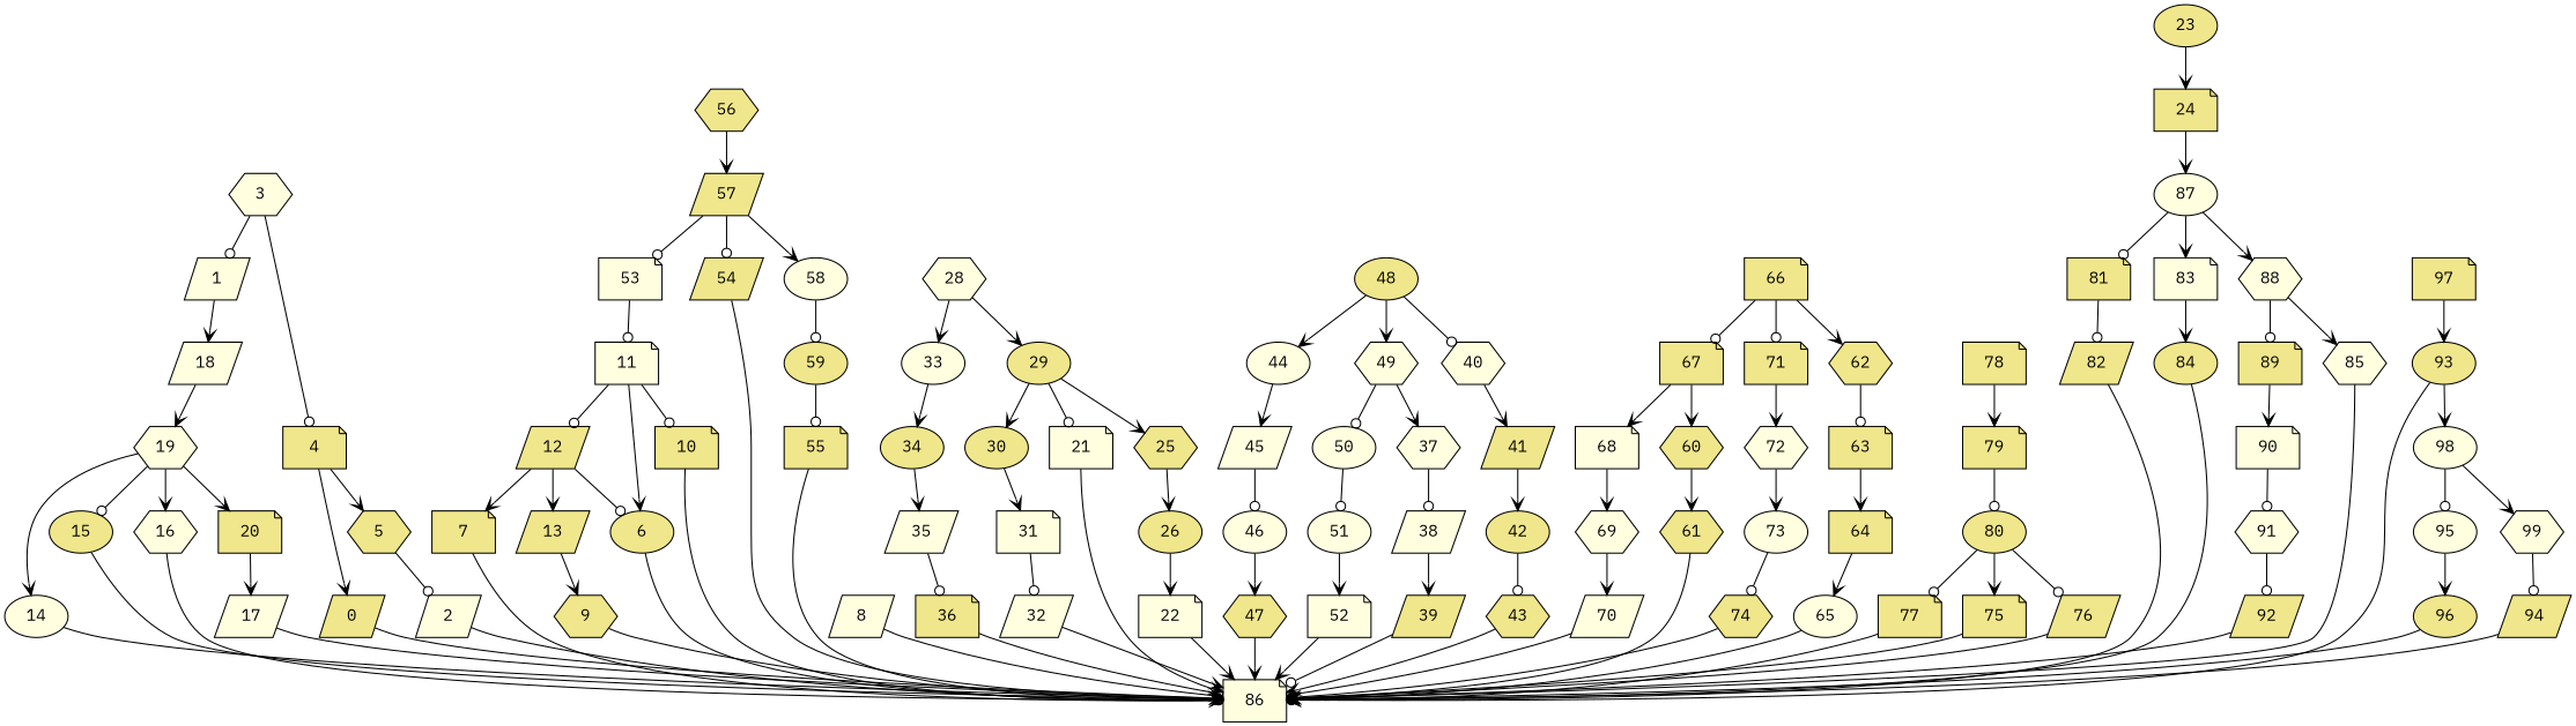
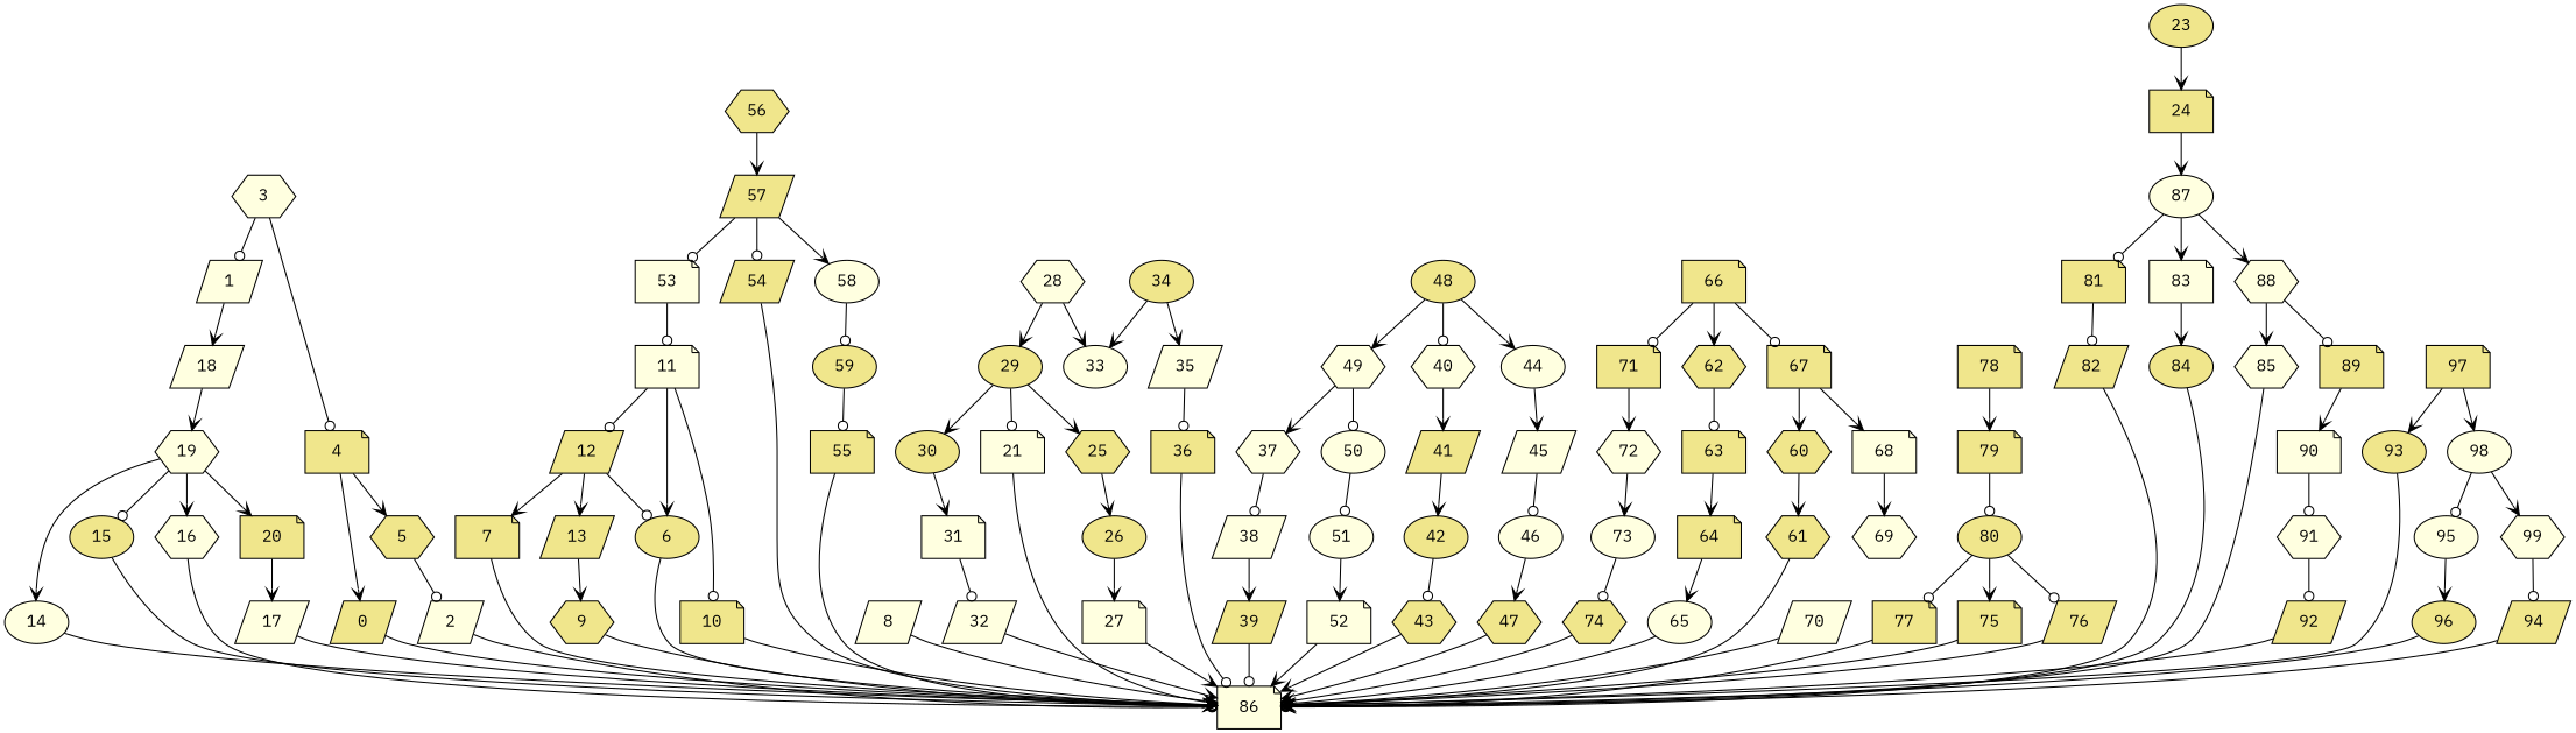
  strict digraph {
    fontname="IBM Plex Mono"
    node [exec=65 fillcolor=khaki fontname="IBM Plex Mono" shape=note style=filled]
    edge [arrowhead=vee comm=9 fontname="IBM Plex Mono"]
    0 [exec=161 shape=parallelogram]
    86 [exec=173 fillcolor=lightyellow]
    1 [exec=157 fillcolor=lightyellow shape=parallelogram]
    18 [exec=102 fillcolor=lightyellow shape=parallelogram]
    19 [exec=177 fillcolor=lightyellow shape=hexagon]
    2 [exec=67 fillcolor=lightyellow shape=parallelogram]
    3 [exec=111 fillcolor=lightyellow shape=hexagon]
    4 [exec=73]
    5 [exec=191 shape=hexagon]
    6 [exec=197 shape=ellipse]
    7 [exec=199]
    8 [exec=151 fillcolor=lightyellow shape=parallelogram]
    9 [exec=62 shape=hexagon]
    10 [exec=106]
    11 [exec=61 fillcolor=lightyellow]
    12 [exec=192 shape=parallelogram]
    13 [exec=84 shape=parallelogram]
    14 [exec=190 fillcolor=lightyellow shape=ellipse]
    15 [exec=66 shape=ellipse]
    16 [exec=194 fillcolor=lightyellow shape=hexagon]
    17 [fillcolor=lightyellow shape=parallelogram]
    20 [exec=186]
    21 [exec=96 fillcolor=lightyellow]
    23 [exec=70 shape=ellipse]
    24 [exec=197]
    87 [exec=152 fillcolor=lightyellow shape=ellipse]
    81 [exec=150]
    83 [exec=152 fillcolor=lightyellow]
    88 [fillcolor=lightyellow shape=hexagon]
    25 [exec=126 shape=hexagon]
    26 [exec=184 shape=ellipse]
-   27 [exec=176 fillcolor=lightyellow label=22]
+   27 [exec=176 fillcolor=lightyellow]
    28 [exec=137 fillcolor=lightyellow shape=hexagon]
    29 [exec=164 shape=ellipse]
    33 [exec=181 fillcolor=lightyellow shape=ellipse]
    30 [exec=123 shape=ellipse]
    34 [exec=157 shape=ellipse]
    31 [exec=68 fillcolor=lightyellow]
    32 [exec=80 fillcolor=lightyellow shape=parallelogram]
    35 [exec=92 fillcolor=lightyellow shape=parallelogram]
    36 [exec=137]
    37 [exec=196 fillcolor=lightyellow shape=hexagon]
    38 [exec=130 fillcolor=lightyellow shape=parallelogram]
    39 [exec=137 shape=parallelogram]
    40 [exec=139 fillcolor=lightyellow shape=hexagon]
    41 [exec=177 shape=parallelogram]
    42 [exec=198 shape=ellipse]
    43 [exec=166 shape=hexagon]
    44 [exec=67 fillcolor=lightyellow shape=ellipse]
    45 [exec=73 fillcolor=lightyellow shape=parallelogram]
    46 [exec=119 fillcolor=lightyellow shape=ellipse]
    47 [exec=171 shape=hexagon]
    48 [exec=66 shape=ellipse]
    49 [fillcolor=lightyellow shape=hexagon]
    50 [exec=129 fillcolor=lightyellow shape=ellipse]
    51 [exec=197 fillcolor=lightyellow shape=ellipse]
    52 [exec=164 fillcolor=lightyellow]
    53 [exec=140 fillcolor=lightyellow]
    54 [exec=93 shape=parallelogram]
    55 [exec=79]
    56 [exec=176 shape=hexagon]
    57 [shape=parallelogram]
    58 [exec=105 fillcolor=lightyellow shape=ellipse]
    59 [exec=123 shape=ellipse]
    60 [exec=164 shape=hexagon]
    61 [exec=152 shape=hexagon]
    62 [exec=190 shape=hexagon]
    63 [exec=121]
    64 [exec=85]
    65 [exec=160 fillcolor=lightyellow shape=ellipse]
    66 [exec=190]
    67 [exec=121]
    71 [exec=109]
    68 [exec=156 fillcolor=lightyellow]
    72 [exec=88 fillcolor=lightyellow shape=hexagon]
    69 [exec=141 fillcolor=lightyellow shape=hexagon]
    70 [exec=147 fillcolor=lightyellow shape=parallelogram]
    73 [exec=71 fillcolor=lightyellow shape=ellipse]
    74 [exec=95 shape=hexagon]
    75 [exec=186]
    76 [exec=144 shape=parallelogram]
    77 [exec=194]
    78 [exec=131]
    79 [exec=82]
    80 [exec=181 shape=ellipse]
    82 [exec=151 shape=parallelogram]
    84 [exec=150 shape=ellipse]
    85 [exec=76 fillcolor=lightyellow shape=hexagon]
    89 [exec=98]
    90 [exec=67 fillcolor=lightyellow]
    91 [exec=103 fillcolor=lightyellow shape=hexagon]
    92 [exec=162 shape=parallelogram]
    93 [exec=187 shape=ellipse]
    94 [exec=75 shape=parallelogram]
    95 [exec=143 fillcolor=lightyellow shape=ellipse]
    96 [exec=56 shape=ellipse]
    97 [exec=68]
    98 [exec=103 fillcolor=lightyellow shape=ellipse]
    99 [exec=146 fillcolor=lightyellow shape=hexagon]
    0 -> 86 [comm=10]
    1 -> 18
    18 -> 19 [comm=18]
    19 -> 14 [comm=6]
    19 -> 15 [arrowhead=odot comm=16]
    19 -> 16 [comm=19]
    19 -> 20
    2 -> 86 [arrowhead=odot comm=5]
    3 -> 1 [arrowhead=odot comm=19]
    3 -> 4 [arrowhead=odot]
    4 -> 0 [comm=20]
    4 -> 5
    5 -> 2 [arrowhead=odot comm=16]
    6 -> 86 [arrowhead=odot]
    7 -> 86
    8 -> 86 [comm=5]
    9 -> 86 [arrowhead=odot comm=5]
    10 -> 86 [comm=8]
    11 -> 6 [comm=18]
    11 -> 10 [arrowhead=odot comm=11]
    11 -> 12 [arrowhead=odot]
    12 -> 6 [arrowhead=odot comm=5]
    12 -> 7 [comm=13]
    12 -> 13 [comm=11]
    13 -> 9 [comm=11]
    14 -> 86 [arrowhead=odot comm=14]
    15 -> 86 [arrowhead=odot comm=12]
    16 -> 86 [arrowhead=odot comm=15]
    17 -> 86 [comm=13]
    20 -> 17 [comm=18]
    21 -> 86
    23 -> 24 [comm=5]
    24 -> 87 [comm=19]
    87 -> 81 [arrowhead=odot comm=8]
    87 -> 83 [comm=7]
    87 -> 88 [comm=12]
    81 -> 82 [arrowhead=odot comm=17]
    83 -> 84 [comm=14]
    88 -> 85 [comm=13]
    88 -> 89 [arrowhead=odot comm=13]
    25 -> 26 [comm=10]
    26 -> 27 [comm=5]
    27 -> 86
    28 -> 29 [comm=10]
    28 -> 33
    29 -> 21 [arrowhead=odot comm=8]
    29 -> 25 [comm=15]
    29 -> 30 [comm=20]
-   33 -> 34 [comm=12]
+   34 -> 33 [comm=12]
    30 -> 31 [comm=20]
    34 -> 35 [comm=11]
    31 -> 32 [arrowhead=odot comm=8]
    32 -> 86 [comm=6]
    35 -> 36 [arrowhead=odot comm=13]
    36 -> 86 [arrowhead=odot comm=6]
    37 -> 38 [arrowhead=odot comm=8]
    38 -> 39 [comm=19]
    39 -> 86 [arrowhead=odot comm=5]
    40 -> 41 [comm=7]
    41 -> 42 [comm=19]
    42 -> 43 [arrowhead=odot comm=15]
    43 -> 86 [comm=11]
    44 -> 45 [comm=13]
    45 -> 46 [arrowhead=odot comm=19]
    46 -> 47 [comm=20]
    47 -> 86 [comm=12]
    48 -> 40 [arrowhead=odot comm=11]
    48 -> 44 [comm=19]
    48 -> 49 [comm=13]
    49 -> 37 [comm=18]
    49 -> 50 [arrowhead=odot]
    50 -> 51 [arrowhead=odot comm=8]
    51 -> 52 [comm=17]
    52 -> 86 [comm=19]
    53 -> 11 [arrowhead=odot comm=15]
    54 -> 86 [arrowhead=odot comm=7]
    55 -> 86 [arrowhead=odot comm=12]
    56 -> 57 [comm=18]
    57 -> 53 [arrowhead=odot comm=11]
    57 -> 54 [arrowhead=odot comm=14]
    57 -> 58 [comm=7]
    58 -> 59 [arrowhead=odot comm=8]
    59 -> 55 [arrowhead=odot]
    60 -> 61 [comm=16]
    61 -> 86 [arrowhead=odot]
    62 -> 63 [arrowhead=odot comm=13]
    63 -> 64
    64 -> 65 [comm=19]
    65 -> 86 [arrowhead=odot comm=12]
    66 -> 62 [comm=17]
    66 -> 67 [arrowhead=odot comm=8]
    66 -> 71 [arrowhead=odot comm=20]
    67 -> 60 [comm=12]
    67 -> 68 [comm=10]
    71 -> 72 [comm=15]
    68 -> 69 [comm=10]
    72 -> 73 [comm=18]
-   69 -> 70 [comm=18]
    70 -> 86 [arrowhead=odot comm=17]
    73 -> 74 [arrowhead=odot comm=11]
    74 -> 86 [comm=16]
    75 -> 86 [comm=15]
    76 -> 86 [comm=7]
    77 -> 86 [arrowhead=odot comm=16]
    78 -> 79 [comm=5]
    79 -> 80 [arrowhead=odot comm=15]
    80 -> 75 [comm=19]
    80 -> 76 [arrowhead=odot comm=19]
    80 -> 77 [arrowhead=odot comm=5]
    82 -> 86 [comm=15]
    84 -> 86 [comm=7]
    85 -> 86 [arrowhead=odot comm=8]
    89 -> 90 [comm=6]
    90 -> 91 [arrowhead=odot comm=10]
    91 -> 92 [arrowhead=odot comm=13]
    92 -> 86 [arrowhead=odot]
    93 -> 86 [comm=18]
    94 -> 86 [comm=13]
    95 -> 96 [comm=17]
    96 -> 86 [arrowhead=odot]
    97 -> 93 [comm=15]
-   93 -> 98 [comm=20]
+   97 -> 98 [comm=20]
    98 -> 95 [arrowhead=odot comm=13]
    98 -> 99 [comm=7]
    99 -> 94 [arrowhead=odot comm=6]
  }
